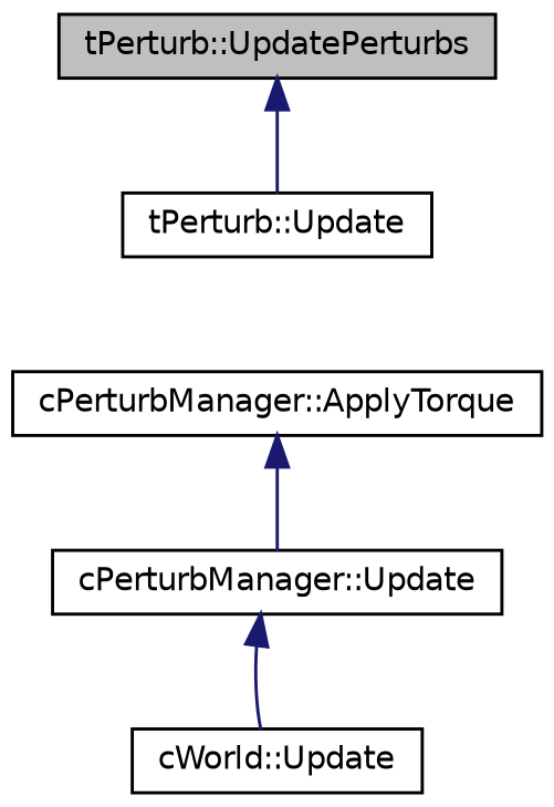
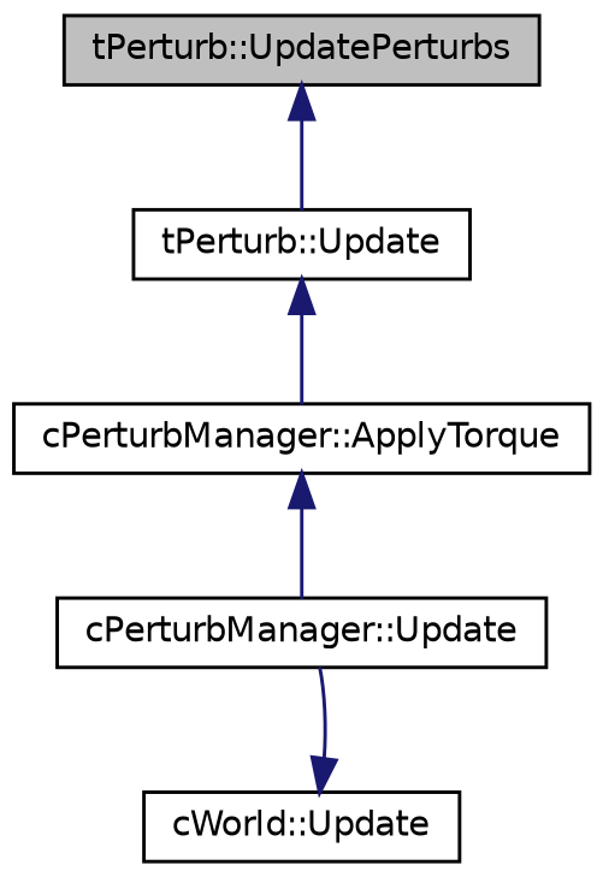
  digraph {
    rankdir=TB
    node [color=black fillcolor=white fontname=Helvetica fontsize=10 shape=record style=filled]
    edge [color=midnightblue dir=back fontname=Helvetica fontsize=10 labelfontname=Helvetica labelfontsize=10 style=solid]
    n1 [fillcolor=grey75 fontcolor=black height=0.2 label="tPerturb::UpdatePerturbs" width=0.4]
    n2 [height=0.2 label="tPerturb::Update" width=0.4]
    n3 [height=0.2 label="cPerturbManager::ApplyTorque" width=0.4]
    n4 [height=0.2 label="cPerturbManager::Update" width=0.4]
    n5 [height=0.2 label="cWorld::Update" width=0.4]
    n1 -> n2
+   n2 -> n3
    n3 -> n4
-   n4 -> n5
+   n5 -> n4
  }
